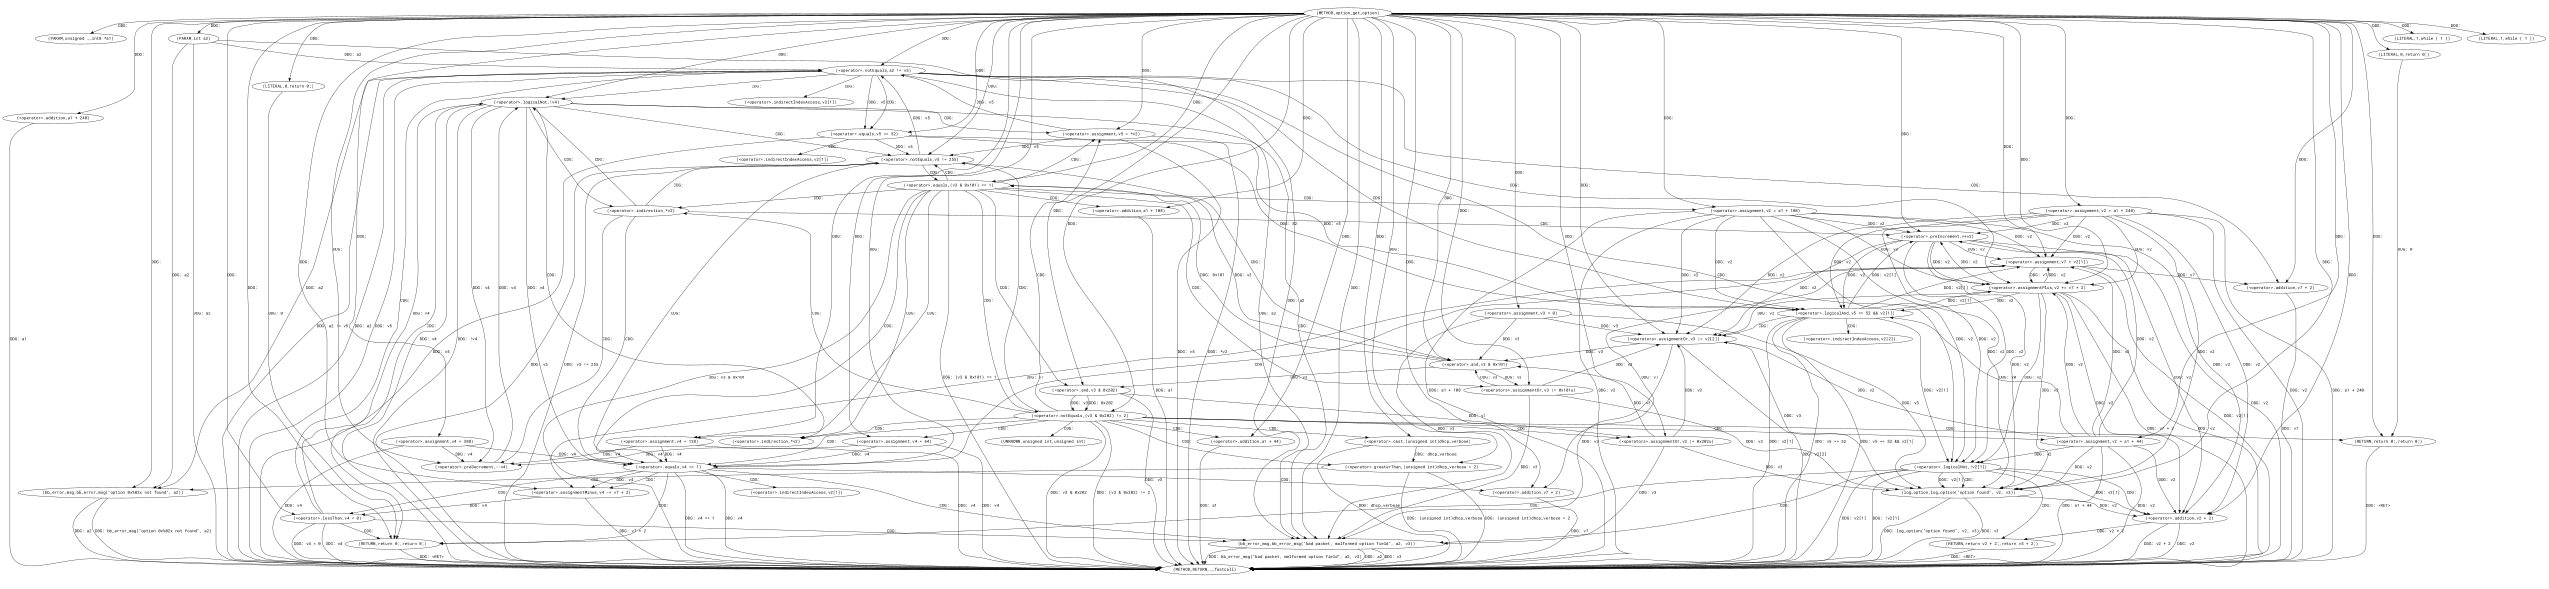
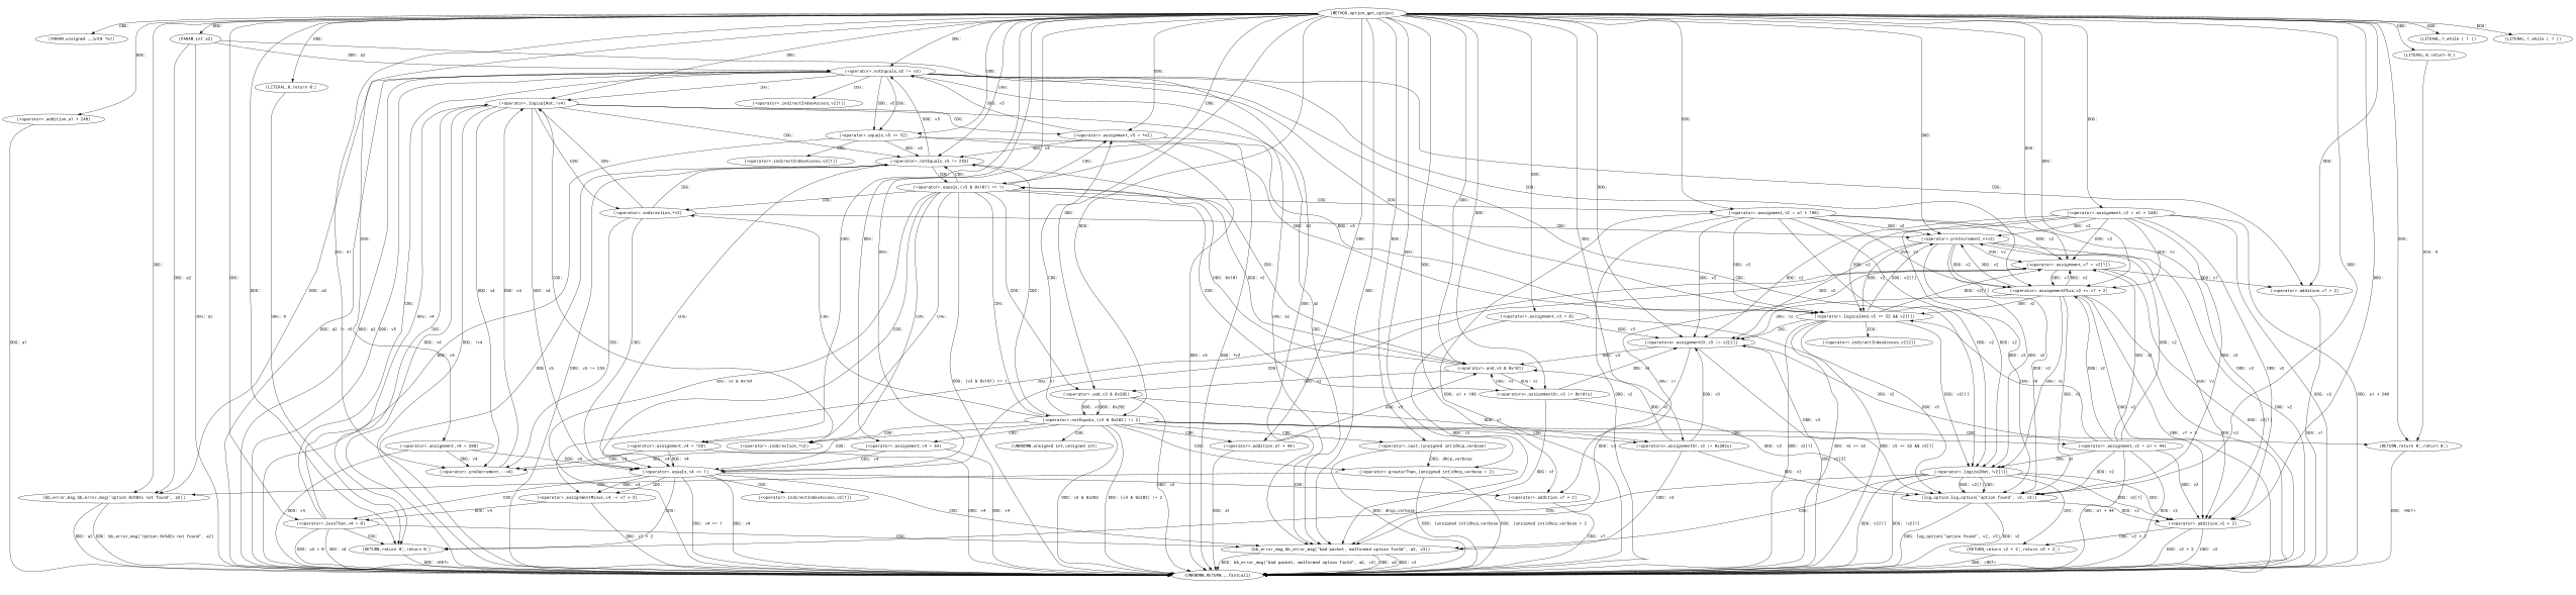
  digraph {
    fontname="Roboto Mono"
    node [fontname="Roboto Mono"]
    edge [fontname="Roboto Mono"]
    n1 [label="(METHOD,option_get_option)"]
    n2 [label="(PARAM,unsigned __int8 *a1)"]
    n3 [label="(PARAM,int a2)"]
    n4 [label="(<operator>.assignment,v2 = a1 + 240)"]
    n5 [label="(<operator>.addition,a1 + 240)"]
    n6 [label="(<operator>.assignment,v3 = 0)"]
    n7 [label="(<operator>.assignment,v4 = 388)"]
    n8 [label="(LITERAL,1,while ( 1 ))"]
    n9 [label="(LITERAL,1,while ( 1 ))"]
    n10 [label="(<operator>.assignment,v5 = *v2)"]
    n11 [label="(<operator>.preDecrement,--v4)"]
    n12 [label="(<operator>.preIncrement,++v2)"]
    n13 [label="(<operator>.logicalNot,!v4)"]
    n14 [label="(<operator>.notEquals,v5 != 255)"]
    n15 [label="(<operator>.equals,(v3 & 0x101) == 1)"]
    n16 [label="(<operator>.and,v3 & 0x101)"]
    n17 [label="(<operators>.assignmentOr,v3 |= 0x101u)"]
    n18 [label="(<operator>.assignment,v2 = a1 + 108)"]
-   n19 [label="(<operator>.addition,a1 + 108)"]
    n20 [label="(<operator>.assignment,v4 = 128)"]
    n21 [label="(<operator>.notEquals,(v3 & 0x202) != 2)"]
    n22 [label="(<operator>.and,v3 & 0x202)"]
    n23 [label="(<operator>.greaterThan,(unsigned int)dhcp_verbose > 2)"]
    n24 [label="(<operator>.cast,(unsigned int)dhcp_verbose)"]
    n25 [label="(bb_error_msg,bb_error_msg(\"option 0x%02x not found\", a2))"]
    n26 [label="(RETURN,return 0;,return 0;)"]
    n27 [label="(LITERAL,0,return 0;)"]
    n28 [label="(<operators>.assignmentOr,v3 |= 0x202u)"]
    n29 [label="(<operator>.assignment,v2 = a1 + 44)"]
    n30 [label="(<operator>.addition,a1 + 44)"]
    n31 [label="(<operator>.assignment,v4 = 64)"]
    n32 [label="(<operator>.equals,v4 == 1)"]
    n33 [label="(<operator>.assignment,v7 = v2[1])"]
    n34 [label="(<operator>.assignmentMinus,v4 -= v7 + 2)"]
    n35 [label="(<operator>.addition,v7 + 2)"]
    n36 [label="(<operator>.lessThan,v4 < 0)"]
    n37 [label="(<operator>.notEquals,a2 != v5)"]
    n38 [label="(<operator>.equals,v5 == 52)"]
    n39 [label="(<operators>.assignmentOr,v3 |= v2[2])"]
    n40 [label="(<operator>.assignmentPlus,v2 += v7 + 2)"]
    n41 [label="(<operator>.addition,v7 + 2)"]
    n42 [label="(bb_error_msg,bb_error_msg(\"bad packet, malformed option field\", a2, v3))"]
    n43 [label="(RETURN,return 0;,return 0;)"]
    n44 [label="(LITERAL,0,return 0;)"]
    n45 [label="(log_option,log_option(\"option found\", v2, v3))"]
    n46 [label="(<operator>.addition,v2 + 2)"]
-   n47 [label="(METHOD_RETURN,__fastcall)"]
+   n47 [label="(UNKNOWN_RETURN,__fastcall)"]
    n48 [label="(<operator>.logicalAnd,v5 == 52 && v2[1])"]
    n49 [label="(<operator>.logicalNot,!v2[1])"]
    n50 [label="(<operator>.indirection,*v2)"]
    n51 [label="(<operator>.indirection,*v2)"]
    n52 [label="(UNKNOWN,unsigned int,unsigned int)"]
    n53 [label="(<operator>.indirectIndexAccess,v2[1])"]
    n54 [label="(<operator>.indirectIndexAccess,v2[1])"]
    n55 [label="(<operator>.indirectIndexAccess,v2[1])"]
    n56 [label="(RETURN,return v2 + 2;,return v5 + 2;)"]
    n57 [label="(<operator>.indirectIndexAccess,v2[2])"]
    n1 -> n2 [label="DDG: "]
    n1 -> n3 [label="DDG: "]
    n1 -> n4 [label="DDG: "]
    n1 -> n5 [label="DDG: "]
    n1 -> n6 [label="DDG: "]
    n1 -> n7 [label="DDG: "]
    n1 -> n8 [label="DDG: "]
    n1 -> n9 [label="DDG: "]
    n1 -> n10 [label="DDG: "]
-   n1 -> n11 [label="DDG: "]
+   n1 -> n11 [label="DDG: a1"]
    n1 -> n12 [label="DDG: "]
    n1 -> n13 [label="DDG: "]
    n1 -> n14 [label="DDG: "]
    n1 -> n15 [label="DDG: "]
    n1 -> n16 [label="DDG: "]
    n1 -> n17 [label="DDG: "]
    n1 -> n18 [label="DDG: "]
-   n1 -> n19 [label="DDG: "]
    n1 -> n20 [label="DDG: "]
    n1 -> n21 [label="DDG: "]
    n1 -> n22 [label="DDG: "]
    n1 -> n23 [label="DDG: "]
    n1 -> n24 [label="DDG: "]
    n1 -> n25 [label="DDG: "]
    n1 -> n26 [label="DDG: "]
    n1 -> n27 [label="DDG: "]
    n1 -> n28 [label="DDG: "]
-   n1 -> n29 [label="DDG: "]
    n1 -> n30 [label="DDG: "]
    n1 -> n31 [label="DDG: "]
    n1 -> n32 [label="DDG: "]
    n1 -> n33 [label="DDG: "]
-   n1 -> n34 [label="DDG: "]
    n1 -> n35 [label="DDG: "]
    n1 -> n36 [label="DDG: "]
    n1 -> n37 [label="DDG: "]
    n1 -> n38 [label="DDG: "]
    n1 -> n39 [label="DDG: "]
    n1 -> n40 [label="DDG: "]
    n1 -> n41 [label="DDG: "]
    n1 -> n42 [label="DDG: "]
    n1 -> n43 [label="DDG: "]
    n1 -> n44 [label="DDG: "]
    n1 -> n45 [label="DDG: "]
    n1 -> n46 [label="DDG: "]
    n3 -> n25 [label="DDG: a2"]
    n3 -> n37 [label="DDG: a2"]
    n3 -> n42 [label="DDG: a2"]
    n3 -> n47 [label="DDG: a2"]
    n4 -> n12 [label="DDG: v2"]
    n4 -> n33 [label="DDG: v2"]
    n4 -> n39 [label="DDG: v2"]
    n4 -> n40 [label="DDG: v2"]
    n4 -> n45 [label="DDG: v2"]
    n4 -> n46 [label="DDG: v2"]
    n4 -> n47 [label="DDG: a1 + 240"]
    n4 -> n47 [label="DDG: v2"]
    n4 -> n48 [label="DDG: v2"]
    n4 -> n49 [label="DDG: v2"]
    n5 -> n47 [label="DDG: a1"]
-   n6 -> n16 [label="DDG: v3"]
+   n30 -> n16 [label="DDG: v3"]
    n6 -> n39 [label="DDG: v3"]
    n6 -> n42 [label="DDG: v3"]
    n6 -> n45 [label="DDG: v3"]
    n7 -> n11 [label="DDG: v4"]
    n7 -> n32 [label="DDG: v4"]
    n7 -> n47 [label="DDG: v4"]
    n10 -> n14 [label="DDG: v5"]
    n10 -> n37 [label="DDG: v5"]
    n10 -> n47 [label="DDG: *v2"]
    n10 -> n47 [label="DDG: v5"]
    n11 -> n13 [label="DDG: v4"]
    n12 -> n33 [label="DDG: v2"]
    n12 -> n39 [label="DDG: v2"]
    n12 -> n40 [label="DDG: v2"]
    n12 -> n45 [label="DDG: v2"]
    n12 -> n46 [label="DDG: v2"]
    n12 -> n47 [label="DDG: v2"]
    n12 -> n48 [label="DDG: v2"]
    n12 -> n49 [label="DDG: v2"]
    n13 -> n10 [label="CDG: "]
    n13 -> n11 [label="DDG: v4"]
    n13 -> n14 [label="CDG: "]
    n13 -> n32 [label="DDG: v4"]
    n13 -> n42 [label="CDG: "]
    n13 -> n43 [label="CDG: "]
    n13 -> n47 [label="DDG: v4"]
    n13 -> n47 [label="DDG: !v4"]
    n13 -> n50 [label="CDG: "]
    n13 -> n51 [label="CDG: "]
    n14 -> n15 [label="CDG: "]
    n14 -> n16 [label="CDG: "]
    n14 -> n32 [label="CDG: "]
    n14 -> n37 [label="DDG: v5"]
    n14 -> n47 [label="DDG: v5 != 255"]
    n14 -> n47 [label="DDG: v5"]
    n15 -> n10 [label="CDG: "]
    n15 -> n14 [label="CDG: "]
    n15 -> n17 [label="CDG: "]
    n15 -> n18 [label="CDG: "]
-   n15 -> n19 [label="CDG: "]
    n15 -> n20 [label="CDG: "]
    n15 -> n21 [label="CDG: "]
    n15 -> n22 [label="CDG: "]
    n15 -> n32 [label="CDG: "]
    n15 -> n47 [label="DDG: (v3 & 0x101) == 1"]
    n15 -> n47 [label="DDG: v3 & 0x101"]
    n15 -> n50 [label="CDG: "]
    n15 -> n51 [label="CDG: "]
    n16 -> n15 [label="DDG: v3"]
    n16 -> n15 [label="DDG: 0x101"]
    n16 -> n17 [label="DDG: v3"]
    n16 -> n22 [label="DDG: v3"]
    n17 -> n16 [label="DDG: v3"]
    n17 -> n39 [label="DDG: v3"]
    n17 -> n42 [label="DDG: v3"]
    n17 -> n45 [label="DDG: v3"]
    n18 -> n12 [label="DDG: v2"]
    n18 -> n33 [label="DDG: v2"]
    n18 -> n39 [label="DDG: v2"]
    n18 -> n40 [label="DDG: v2"]
    n18 -> n45 [label="DDG: v2"]
    n18 -> n46 [label="DDG: v2"]
    n18 -> n47 [label="DDG: a1 + 108"]
    n18 -> n47 [label="DDG: v2"]
    n18 -> n48 [label="DDG: v2"]
    n18 -> n49 [label="DDG: v2"]
-   n19 -> n47 [label="DDG: a1"]
    n20 -> n11 [label="DDG: v4"]
    n20 -> n32 [label="DDG: v4"]
    n20 -> n47 [label="DDG: v4"]
    n21 -> n10 [label="CDG: "]
    n21 -> n14 [label="CDG: "]
    n21 -> n23 [label="CDG: "]
    n21 -> n24 [label="CDG: "]
    n21 -> n26 [label="CDG: "]
    n21 -> n28 [label="CDG: "]
    n21 -> n29 [label="CDG: "]
    n21 -> n30 [label="CDG: "]
    n21 -> n31 [label="CDG: "]
    n21 -> n32 [label="CDG: "]
    n21 -> n47 [label="DDG: v3 & 0x202"]
    n21 -> n47 [label="DDG: (v3 & 0x202) != 2"]
    n21 -> n50 [label="CDG: "]
    n21 -> n51 [label="CDG: "]
    n21 -> n52 [label="CDG: "]
    n22 -> n21 [label="DDG: v3"]
    n22 -> n21 [label="DDG: 0x202"]
    n22 -> n28 [label="DDG: v3"]
    n22 -> n47 [label="DDG: v3"]
    n23 -> n25 [label="CDG: "]
    n23 -> n47 [label="DDG: (unsigned int)dhcp_verbose"]
    n23 -> n47 [label="DDG: (unsigned int)dhcp_verbose > 2"]
    n24 -> n23 [label="DDG: dhcp_verbose"]
    n24 -> n47 [label="DDG: dhcp_verbose"]
    n25 -> n47 [label="DDG: bb_error_msg(\"option 0x%02x not found\", a2)"]
    n25 -> n47 [label="DDG: a2"]
    n26 -> n47 [label="DDG: <RET>"]
    n27 -> n26 [label="DDG: 0"]
    n28 -> n16 [label="DDG: v3"]
    n28 -> n39 [label="DDG: v3"]
    n28 -> n42 [label="DDG: v3"]
    n28 -> n45 [label="DDG: v3"]
    n29 -> n12 [label="DDG: v2"]
    n29 -> n33 [label="DDG: v2"]
    n29 -> n39 [label="DDG: v2"]
    n29 -> n40 [label="DDG: v2"]
    n29 -> n45 [label="DDG: v2"]
    n29 -> n46 [label="DDG: v2"]
    n29 -> n47 [label="DDG: v2"]
    n29 -> n47 [label="DDG: a1 + 44"]
    n29 -> n48 [label="DDG: v0"]
    n29 -> n49 [label="DDG: v2"]
    n30 -> n47 [label="DDG: a1"]
    n31 -> n11 [label="DDG: v4"]
    n31 -> n32 [label="DDG: v4"]
    n31 -> n47 [label="DDG: v4"]
    n32 -> n33 [label="CDG: "]
    n32 -> n34 [label="DDG: v4"]
    n32 -> n34 [label="CDG: "]
    n32 -> n35 [label="CDG: "]
    n32 -> n36 [label="CDG: "]
    n32 -> n42 [label="CDG: "]
    n32 -> n43 [label="CDG: "]
    n32 -> n47 [label="DDG: v4"]
    n32 -> n47 [label="DDG: v4 == 1"]
    n32 -> n53 [label="CDG: "]
    n33 -> n34 [label="DDG: v7"]
    n33 -> n35 [label="DDG: v7"]
    n33 -> n40 [label="DDG: v7"]
    n33 -> n41 [label="DDG: v7"]
    n33 -> n47 [label="DDG: v2[1]"]
    n34 -> n36 [label="DDG: v4"]
    n34 -> n47 [label="DDG: v7 + 2"]
    n35 -> n47 [label="DDG: v7"]
    n36 -> n13 [label="DDG: v4"]
    n36 -> n37 [label="CDG: "]
    n36 -> n42 [label="CDG: "]
    n36 -> n43 [label="CDG: "]
    n36 -> n47 [label="DDG: v4"]
    n36 -> n47 [label="DDG: v4 < 0"]
    n37 -> n13 [label="CDG: "]
    n37 -> n25 [label="DDG: a2"]
    n37 -> n38 [label="DDG: v5"]
    n37 -> n38 [label="CDG: "]
    n37 -> n40 [label="CDG: "]
    n37 -> n41 [label="CDG: "]
    n37 -> n42 [label="DDG: a2"]
    n37 -> n47 [label="DDG: v5"]
    n37 -> n47 [label="DDG: a2 != v5"]
    n37 -> n47 [label="DDG: a2"]
    n37 -> n48 [label="CDG: "]
    n37 -> n49 [label="CDG: "]
    n37 -> n54 [label="CDG: "]
    n38 -> n14 [label="DDG: v5"]
    n38 -> n47 [label="DDG: v5"]
    n38 -> n48 [label="DDG: v5"]
    n38 -> n48 [label="DDG: 52"]
    n38 -> n55 [label="CDG: "]
    n39 -> n16 [label="DDG: v3"]
    n39 -> n42 [label="DDG: v3"]
    n39 -> n45 [label="DDG: v3"]
    n39 -> n47 [label="DDG: v2[2]"]
    n40 -> n12 [label="DDG: v2"]
    n40 -> n33 [label="DDG: v2"]
    n40 -> n39 [label="DDG: v2"]
    n40 -> n45 [label="DDG: v2"]
    n40 -> n46 [label="DDG: v2"]
    n40 -> n47 [label="DDG: v7 + 2"]
    n40 -> n47 [label="DDG: v2"]
    n40 -> n48 [label="DDG: v2"]
    n40 -> n49 [label="DDG: v2"]
    n41 -> n47 [label="DDG: v7"]
    n42 -> n47 [label="DDG: a2"]
    n42 -> n47 [label="DDG: v3"]
    n42 -> n47 [label="DDG: bb_error_msg(\"bad packet, malformed option field\", a2, v3)"]
    n43 -> n47 [label="DDG: <RET>"]
    n44 -> n43 [label="DDG: 0"]
    n45 -> n46 [label="DDG: v2"]
    n45 -> n47 [label="DDG: log_option(\"option found\", v2, v3)"]
    n45 -> n47 [label="DDG: v3"]
    n46 -> n47 [label="DDG: v2 + 2"]
    n46 -> n47 [label="DDG: v2"]
    n46 -> n56 [label="DDG: v2 + 2"]
    n48 -> n12 [label="DDG: v2[1]"]
    n48 -> n33 [label="DDG: v2[1]"]
    n48 -> n39 [label="CDG: "]
-   n48 -> n40 [label="DDG: v2[1]"]
    n48 -> n47 [label="DDG: v5 == 52"]
    n48 -> n47 [label="DDG: v5 == 52 && v2[1]"]
    n48 -> n47 [label="DDG: v2[1]"]
    n48 -> n49 [label="DDG: v2[1]"]
    n48 -> n57 [label="CDG: "]
    n49 -> n42 [label="CDG: "]
    n49 -> n43 [label="CDG: "]
    n49 -> n45 [label="DDG: v2[1]"]
    n49 -> n45 [label="CDG: "]
    n49 -> n46 [label="DDG: v2[1]"]
    n49 -> n46 [label="CDG: "]
    n49 -> n47 [label="DDG: v2[1]"]
    n49 -> n47 [label="DDG: !v2[1]"]
    n49 -> n56 [label="CDG: "]
    n51 -> n11 [label="CDG: "]
    n51 -> n12 [label="CDG: "]
    n51 -> n13 [label="CDG: "]
    n51 -> n14 [label="CDG: "]
    n51 -> n32 [label="CDG: "]
    n56 -> n47 [label="DDG: <RET>"]
  }
